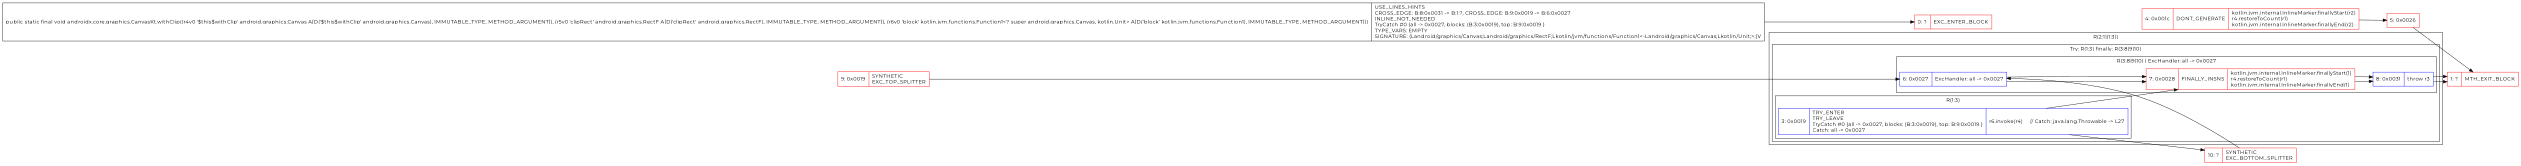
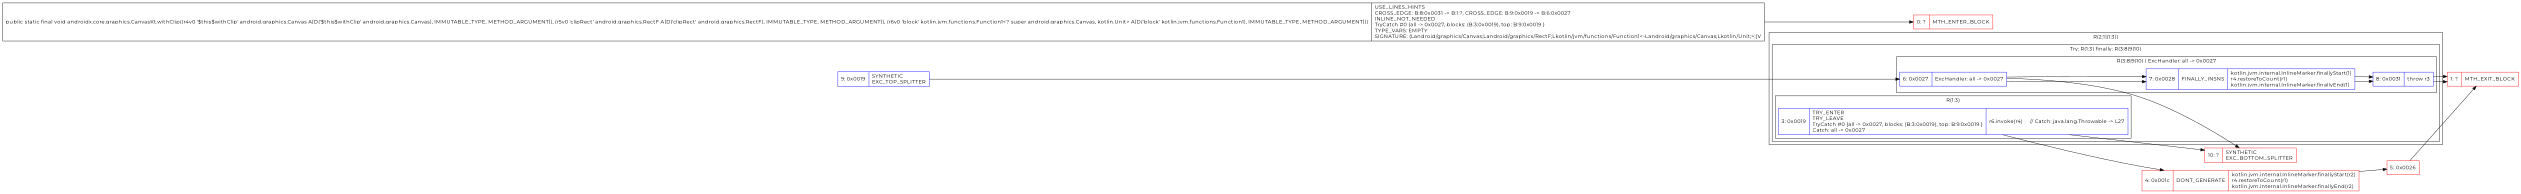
  digraph {
    fontname=Montserrat
    rankdir=LR
    node [color=red fontname=Montserrat shape=record]
    edge [fontname=Montserrat]
    n1 [color=blue label="{3\:\ 0x0019|TRY_ENTER\lTRY_LEAVE\lTryCatch #0 \{all \-\> 0x0027, blocks: (B:3:0x0019), top: B:9:0x0019 \}\lCatch: all \-\> 0x0027\l|r6.invoke(r4)     \/\/ Catch: java.lang.Throwable \-\> L27\l}"]
    n2 [color=blue label="{6\:\ 0x0027|ExcHandler: all \-\> 0x0027\l}"]
-   n3 [label="{7\:\ 0x0028|FINALLY_INSNS\l|kotlin.jvm.internal.InlineMarker.finallyStart(1)\lr4.restoreToCount(r1)\lkotlin.jvm.internal.InlineMarker.finallyEnd(1)\l}"]
+   n3 [color=blue label="{7\:\ 0x0028|FINALLY_INSNS\l|kotlin.jvm.internal.InlineMarker.finallyStart(1)\lr4.restoreToCount(r1)\lkotlin.jvm.internal.InlineMarker.finallyEnd(1)\l}"]
    n4 [color=blue label="{8\:\ 0x0031|throw r3\l}"]
    n5 [label="{4\:\ 0x001c|DONT_GENERATE\l|kotlin.jvm.internal.InlineMarker.finallyStart(r2)\lr4.restoreToCount(r1)\lkotlin.jvm.internal.InlineMarker.finallyEnd(r2)\l}"]
    n6 [label="{10\:\ ?|SYNTHETIC\lEXC_BOTTOM_SPLITTER\l}"]
    n7 [label="{1\:\ ?|MTH_EXIT_BLOCK\l}"]
-   n8 [label="{9\:\ 0x0019|SYNTHETIC\lEXC_TOP_SPLITTER\l}"]
+   n8 [color=blue label="{9\:\ 0x0019|SYNTHETIC\lEXC_TOP_SPLITTER\l}"]
    n9 [label="{5\:\ 0x0026}"]
-   n10 [label="{0\:\ ?|EXC_ENTER_BLOCK\l}"]
+   n10 [label="{0\:\ ?|MTH_ENTER_BLOCK\l}"]
    n11 [label="{public static final void androidx.core.graphics.CanvasKt.withClip((r4v0 '$this$withClip' android.graphics.Canvas A[D('$this$withClip' android.graphics.Canvas), IMMUTABLE_TYPE, METHOD_ARGUMENT]), (r5v0 'clipRect' android.graphics.RectF A[D('clipRect' android.graphics.RectF), IMMUTABLE_TYPE, METHOD_ARGUMENT]), (r6v0 'block' kotlin.jvm.functions.Function1\<? super android.graphics.Canvas, kotlin.Unit\> A[D('block' kotlin.jvm.functions.Function1), IMMUTABLE_TYPE, METHOD_ARGUMENT]))  | USE_LINES_HINTS\lCROSS_EDGE: B:8:0x0031 \-\> B:1:?, CROSS_EDGE: B:9:0x0019 \-\> B:6:0x0027\lINLINE_NOT_NEEDED\lTryCatch #0 \{all \-\> 0x0027, blocks: (B:3:0x0019), top: B:9:0x0019 \}\lTYPE_VARS: EMPTY\lSIGNATURE: (Landroid\/graphics\/Canvas;Landroid\/graphics\/RectF;Lkotlin\/jvm\/functions\/Function1\<\-Landroid\/graphics\/Canvas;Lkotlin\/Unit;\>;)V\l}" color=""]
    subgraph cluster_1 {
      label="R(2:1|(1:3))"
      subgraph cluster_2 {
        label="Try: R(1:3) finally: R(3:8|9|10)"
        subgraph cluster_3 {
          label="R(1:3)"
          n1
        }
        subgraph cluster_4 {
          label="R(3:8|9|10) | ExcHandler: all \-\> 0x0027\l"
          n2
          n3
          n4
        }
      }
    }
    subgraph cluster_5 {
      label="R(3:8|9|10) | ExcHandler: all \-\> 0x0027\l"
    }
-   n1 -> n3
+   n1 -> n5
    n1 -> n6
    n2 -> n3
    n2 -> n3
    n3 -> n4
    n3 -> n4
    n4 -> n7
    n4 -> n7
    n5 -> n9
-   n6 -> n2
+   n2 -> n6
    n8 -> n2
    n9 -> n7
    n11 -> n10
  }
